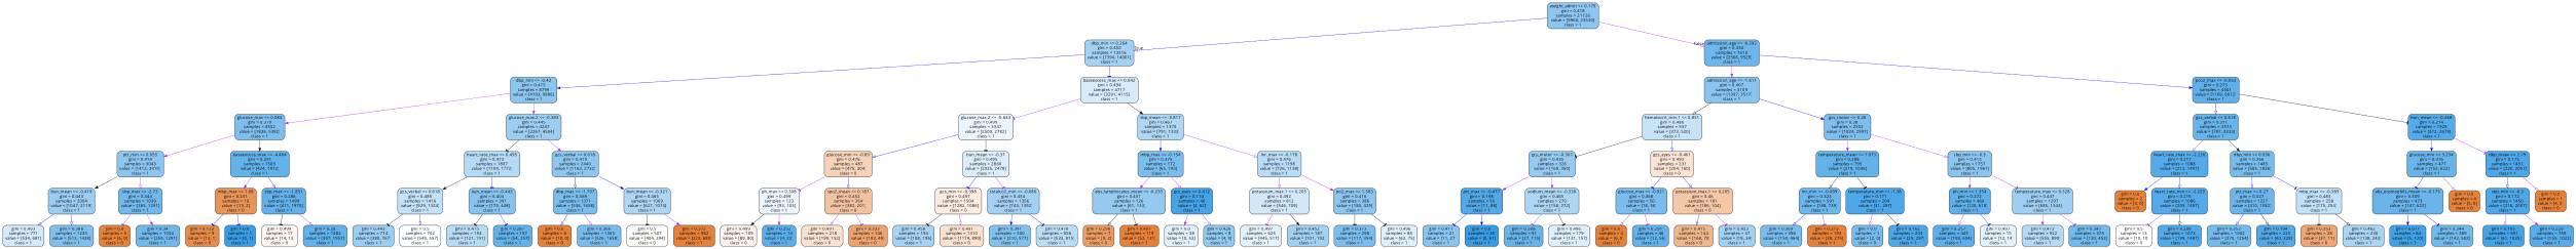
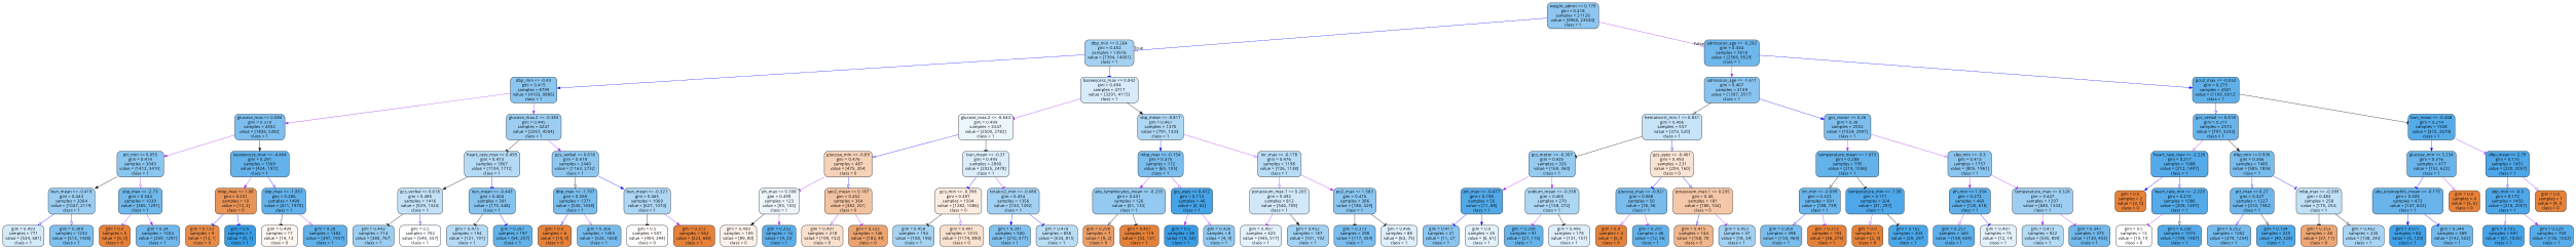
  digraph {
    fontname="Open Sans"
    node [color=black fillcolor="#e58139" fontname="Open Sans" shape=box style="filled, rounded"]
    edge [arrowhead=tee color=purple fontname="Open Sans"]
    n1 [fillcolor="#8dc6f0" label="weight_admit <= 0.179\ngini = 0.418\nsamples = 21126\nvalue = [9960, 23530]\nclass = 1"]
    n2 [fillcolor="#a2d1f3" label="dbp_min <= 0.264\ngini = 0.452\nsamples = 13516\nvalue = [7394, 14001]\nclass = 1"]
    n3 [fillcolor="#6eb7ec" label="admission_age <= -0.292\ngini = 0.334\nsamples = 7610\nvalue = [2566, 9529]\nclass = 1"]
    n4 [fillcolor="#8bc6f0" label="dbp_min <= -0.43\ngini = 0.415\nsamples = 8799\nvalue = [4103, 9886]\nclass = 1"]
    n5 [fillcolor="#d7ebfa" label="baseexcess_max <= 0.042\ngini = 0.494\nsamples = 4717\nvalue = [3291, 4115]\nclass = 1"]
    n6 [fillcolor="#88c4ef" label="admission_age <= -1.611\ngini = 0.407\nsamples = 3109\nvalue = [1397, 3517]\nclass = 1"]
    n7 [fillcolor="#5fb0ea" label="pco2_max <= -0.052\ngini = 0.273\nsamples = 4501\nvalue = [1169, 6012]\nclass = 1"]
    n8 [fillcolor="#7dbeee" label="glucose_max <= 0.084\ngini = 0.379\nsamples = 4552\nvalue = [1836, 5382]\nclass = 1"]
    n9 [fillcolor="#9dcef2" label="glucose_max.2 <= -0.383\ngini = 0.445\nsamples = 4247\nvalue = [2267, 4504]\nclass = 1"]
    n10 [fillcolor="#ebf5fc" label="glucose_max.2 <= -0.643\ngini = 0.499\nsamples = 3347\nvalue = [2500, 2782]\nclass = 1"]
    n11 [fillcolor="#aed7f4" label="sbp_mean <= -0.817\ngini = 0.467\nsamples = 1370\nvalue = [791, 1333]\nclass = 1"]
    n12 [fillcolor="#8bc6f0" label="ptt_min <= 0.055\ngini = 0.414\nsamples = 3043\nvalue = [1412, 3410]\nclass = 1"]
    n13 [fillcolor="#64b2eb" label="baseexcess_max <= -4.464\ngini = 0.291\nsamples = 1509\nvalue = [424, 1972]\nclass = 1"]
    n14 [fillcolor="#b4daf5" label="heart_rate_max <= 0.495\ngini = 0.473\nsamples = 1807\nvalue = [1104, 1772]\nclass = 1"]
    n15 [fillcolor="#8dc7f0" label="gcs_verbal <= 0.618\ngini = 0.419\nsamples = 2440\nvalue = [1163, 2732]\nclass = 1"]
    n16 [fillcolor="#9bcdf2" label="bun_mean <= -0.419\ngini = 0.443\nsamples = 2004\nvalue = [1047, 2119]\nclass = 1"]
    n17 [fillcolor="#71b9ec" label="sbp_max <= -2.73\ngini = 0.344\nsamples = 1039\nvalue = [365, 1291]\nclass = 1"]
    n18 [fillcolor="#e99457" label="mbp_max <= 1.08\ngini = 0.231\nsamples = 10\nvalue = [13, 2]\nclass = 0"]
    n19 [fillcolor="#62b1ea" label="sbp_max <= -1.851\ngini = 0.286\nsamples = 1499\nvalue = [411, 1970]\nclass = 1"]
    n20 [fillcolor="#d4eaf9" label="gini = 0.493\nsamples = 771\nvalue = [534, 681]\nclass = 1"]
    n21 [fillcolor="#80c0ee" label="gini = 0.388\nsamples = 1233\nvalue = [513, 1438]\nclass = 1"]
    n22 [label="gini = 0.0\nsamples = 5\nvalue = [6, 0]\nclass = 0"]
    n23 [fillcolor="#70b8ec" label="gini = 0.34\nsamples = 1034\nvalue = [359, 1291]\nclass = 1"]
    n24 [fillcolor="#e78b48" label="gini = 0.133\nsamples = 9\nvalue = [13, 1]\nclass = 0"]
    n25 [fillcolor="#399de5" label="gini = 0.0\nsamples = 1\nvalue = [0, 1]\nclass = 1"]
    n26 [fillcolor="#fdf6f1" label="gini = 0.499\nsamples = 17\nvalue = [14, 13]\nclass = 0"]
    n27 [fillcolor="#61b1ea" label="gini = 0.28\nsamples = 1482\nvalue = [397, 1957]\nclass = 1"]
    n28 [fillcolor="#c4e2f7" label="gcs_verbal <= 0.618\ngini = 0.485\nsamples = 1416\nvalue = [929, 1324]\nclass = 1"]
    n29 [fillcolor="#86c3ef" label="bun_mean <= -0.443\ngini = 0.404\nsamples = 391\nvalue = [175, 448]\nclass = 1"]
    n30 [fillcolor="#79bded" label="dbp_max <= -1.707\ngini = 0.369\nsamples = 1371\nvalue = [536, 1658]\nclass = 1"]
    n31 [fillcolor="#add6f4" label="bun_mean <= -0.321\ngini = 0.465\nsamples = 1069\nvalue = [627, 1074]\nclass = 1"]
    n32 [fillcolor="#9bcef2" label="gini = 0.443\nsamples = 714\nvalue = [380, 767]\nclass = 1"]
    n33 [fillcolor="#fcfeff" label="gini = 0.5\nsamples = 702\nvalue = [549, 557]\nclass = 1"]
    n34 [fillcolor="#b6dbf5" label="gini = 0.475\nsamples = 194\nvalue = [121, 191]\nclass = 1"]
    n35 [fillcolor="#63b2ea" label="gini = 0.287\nsamples = 197\nvalue = [54, 257]\nclass = 1"]
    n36 [label="gini = 0.0\nsamples = 6\nvalue = [10, 0]\nclass = 0"]
    n37 [fillcolor="#78bced" label="gini = 0.366\nsamples = 1365\nvalue = [526, 1658]\nclass = 1"]
    n38 [fillcolor="#fefcfa" label="gini = 0.5\nsamples = 507\nvalue = [404, 394]\nclass = 0"]
    n39 [label="gini = 0.372\nsamples = 562\nvalue = [223, 680]\nclass = 1"]
    n40 [fillcolor="#f6d2b8" label="glucose_min <= -0.89\ngini = 0.476\nsamples = 487\nvalue = [475, 304]\nclass = 0"]
    n41 [fillcolor="#dbedfa" label="bun_mean <= -0.37\ngini = 0.495\nsamples = 2860\nvalue = [2025, 2478]\nclass = 1"]
    n42 [fillcolor="#7bbeee" label="mbp_max <= -0.154\ngini = 0.375\nsamples = 172\nvalue = [65, 195]\nclass = 1"]
    n43 [fillcolor="#b7dcf6" label="inr_max <= -0.178\ngini = 0.476\nsamples = 1198\nvalue = [726, 1138]\nclass = 1"]
    n44 [fillcolor="#ecf5fc" label="ph_max <= 0.308\ngini = 0.499\nsamples = 123\nvalue = [93, 103]\nclass = 1"]
    n45 [fillcolor="#f3c3a1" label="spo2_mean <= 0.187\ngini = 0.452\nsamples = 364\nvalue = [382, 201]\nclass = 0"]
    n46 [fillcolor="#fbece1" label="gcs_min <= -0.398\ngini = 0.497\nsamples = 1504\nvalue = [1282, 1086]\nclass = 0"]
    n47 [fillcolor="#a3d1f3" label="totalco2_min <= -0.086\ngini = 0.454\nsamples = 1356\nvalue = [743, 1392]\nclass = 1"]
    n48 [fillcolor="#fcf2eb" label="gini = 0.499\nsamples = 109\nvalue = [89, 80]\nclass = 0"]
    n49 [fillcolor="#5baeea" label="gini = 0.252\nsamples = 14\nvalue = [4, 23]\nclass = 1"]
    n50 [fillcolor="#f9e1d0" label="gini = 0.491\nsamples = 218\nvalue = [199, 152]\nclass = 0"]
    n51 [fillcolor="#eca36e" label="gini = 0.333\nsamples = 146\nvalue = [183, 49]\nclass = 0"]
    n52 [fillcolor="#a6d3f3" label="gini = 0.458\nsamples = 194\nvalue = [108, 196]\nclass = 1"]
    n53 [fillcolor="#f9e1cf" label="gini = 0.491\nsamples = 1310\nvalue = [1174, 890]\nclass = 0"]
    n54 [fillcolor="#81c1ee" label="gini = 0.391\nsamples = 500\nvalue = [210, 577]\nclass = 1"]
    n55 [fillcolor="#baddf6" label="gini = 0.478\nsamples = 856\nvalue = [533, 815]\nclass = 1"]
    n56 [fillcolor="#94caf1" label="abs_lymphocytes_mean <= -0.235\ngini = 0.431\nsamples = 126\nvalue = [61, 133]\nclass = 1"]
    n57 [fillcolor="#46a3e7" label="gcs_eyes <= 0.412\ngini = 0.114\nsamples = 46\nvalue = [4, 62]\nclass = 1"]
    n58 [fillcolor="#d1e8f9" label="potassium_max.1 <= 0.205\ngini = 0.492\nsamples = 812\nvalue = [546, 709]\nclass = 1"]
    n59 [fillcolor="#8cc6f0" label="po2_max <= 1.583\ngini = 0.416\nsamples = 386\nvalue = [180, 429]\nclass = 1"]
    n60 [fillcolor="#eb9d65" label="gini = 0.298\nsamples = 7\nvalue = [9, 2]\nclass = 0"]
    n61 [label="gini = 0.407\nsamples = 119\nvalue = [52, 131]\nclass = 1"]
-   n62 [fillcolor="#e3f1fb" label="gini = 0.0\nsamples = 38\nvalue = [0, 53]\nclass = 1"]
+   n62 [fillcolor="#399de5" label="gini = 0.0\nsamples = 38\nvalue = [0, 53]\nclass = 1"]
    n63 [fillcolor="#91c9f1" label="gini = 0.426\nsamples = 8\nvalue = [4, 9]\nclass = 1"]
    n64 [fillcolor="#e3f1fb" label="gini = 0.497\nsamples = 625\nvalue = [445, 517]\nclass = 1"]
    n65 [fillcolor="#a1d1f3" label="gini = 0.452\nsamples = 187\nvalue = [101, 192]\nclass = 1"]
    n66 [fillcolor="#7abdee" label="gini = 0.373\nsamples = 298\nvalue = [117, 354]\nclass = 1"]
    n67 [fillcolor="#dfeffb" label="gini = 0.496\nsamples = 88\nvalue = [63, 75]\nclass = 1"]
    n68 [fillcolor="#c7e3f8" label="hematocrit_min.1 <= 0.831\ngini = 0.486\nsamples = 557\nvalue = [373, 520]\nclass = 1"]
    n69 [fillcolor="#7dbeee" label="gcs_motor <= 0.26\ngini = 0.38\nsamples = 2552\nvalue = [1024, 2997]\nclass = 1"]
    n70 [fillcolor="#68b4eb" label="gcs_verbal <= 0.618\ngini = 0.311\nsamples = 2573\nvalue = [797, 3333]\nclass = 1"]
    n71 [fillcolor="#54abe9" label="bun_mean <= -0.468\ngini = 0.214\nsamples = 1928\nvalue = [372, 2679]\nclass = 1"]
    n72 [fillcolor="#96cbf1" label="gcs_motor <= -0.307\ngini = 0.435\nsamples = 326\nvalue = [169, 360]\nclass = 1"]
    n73 [fillcolor="#f9e4d4" label="gcs_eyes <= -0.461\ngini = 0.493\nsamples = 231\nvalue = [204, 160]\nclass = 0"]
    n74 [fillcolor="#63b2ea" label="temperature_mean <= 1.073\ngini = 0.288\nsamples = 795\nvalue = [219, 1036]\nclass = 1"]
    n75 [fillcolor="#8ac5f0" label="sbp_min <= -0.3\ngini = 0.413\nsamples = 1757\nvalue = [805, 1961]\nclass = 1"]
    n76 [fillcolor="#52a9e8" label="ptt_max <= -0.477\ngini = 0.198\nsamples = 56\nvalue = [11, 88]\nclass = 1"]
    n77 [fillcolor="#acd6f4" label="sodium_mean <= -0.338\ngini = 0.465\nsamples = 270\nvalue = [158, 272]\nclass = 1"]
    n78 [fillcolor="#79bced" label="glucose_max <= -0.921\ngini = 0.368\nsamples = 50\nvalue = [18, 56]\nclass = 1"]
    n79 [fillcolor="#f4c7a8" label="potassium_max.1 <= 0.205\ngini = 0.46\nsamples = 181\nvalue = [186, 104]\nclass = 0"]
    n80 [fillcolor="#8ac5f0" label="gini = 0.411\nsamples = 21\nvalue = [11, 27]\nclass = 1"]
-   n81 [fillcolor="#399de5" label="gini = 0.0\nsamples = 35\nvalue = [0, 61]\nclass = 1"]
+   n81 [fillcolor="#e3f1fb" label="gini = 0.0\nsamples = 35\nvalue = [0, 61]\nclass = 1"]
    n82 [fillcolor="#67b4eb" label="gini = 0.308\nsamples = 91\nvalue = [27, 115]\nclass = 1"]
    n83 [fillcolor="#deeffb" label="gini = 0.496\nsamples = 179\nvalue = [131, 157]\nclass = 1"]
    n84 [label="gini = 0.0\nsamples = 4\nvalue = [6, 0]\nclass = 0"]
    n85 [fillcolor="#63b2eb" label="gini = 0.291\nsamples = 46\nvalue = [12, 56]\nclass = 1"]
    n86 [fillcolor="#f0b58b" label="gini = 0.415\nsamples = 144\nvalue = [168, 70]\nclass = 0"]
    n87 [fillcolor="#a2d1f3" label="gini = 0.453\nsamples = 37\nvalue = [18, 34]\nclass = 1"]
    n88 [fillcolor="#6bb6ec" label="inr_min <= -0.099\ngini = 0.323\nsamples = 591\nvalue = [188, 739]\nclass = 1"]
    n89 [fillcolor="#4ea7e8" label="temperature_min <= -1.38\ngini = 0.171\nsamples = 204\nvalue = [31, 297]\nclass = 1"]
    n90 [fillcolor="#5fb0ea" label="ph_min <= 1.354\ngini = 0.272\nsamples = 460\nvalue = [120, 618]\nclass = 1"]
    n91 [fillcolor="#9ecff2" label="temperature_max <= 0.328\ngini = 0.447\nsamples = 1297\nvalue = [685, 1343]\nclass = 1"]
    n92 [fillcolor="#79bded" label="gini = 0.369\nsamples = 398\nvalue = [150, 464]\nclass = 1"]
    n93 [label="gini = 0.213\nsamples = 193\nvalue = [38, 275]\nclass = 1"]
-   n94 [fillcolor="#78bced" label="gini = 0.0\nsamples = 1\nvalue = [2, 0]\nclass = 0"]
+   n94 [label="gini = 0.0\nsamples = 1\nvalue = [2, 0]\nclass = 0"]
    n95 [fillcolor="#4ca7e8" label="gini = 0.162\nsamples = 203\nvalue = [29, 297]\nclass = 1"]
    n96 [fillcolor="#5cafea" label="gini = 0.257\nsamples = 445\nvalue = [108, 604]\nclass = 1"]
    n97 [fillcolor="#e3f1fb" label="gini = 0.497\nsamples = 15\nvalue = [12, 14]\nclass = 1"]
    n98 [fillcolor="#b4daf5" label="gini = 0.473\nsamples = 922\nvalue = [555, 890]\nclass = 1"]
    n99 [fillcolor="#72b9ec" label="gini = 0.347\nsamples = 375\nvalue = [130, 453]\nclass = 1"]
    n100 [fillcolor="#55abe9" label="heart_rate_max <= -2.226\ngini = 0.217\nsamples = 1088\nvalue = [212, 1497]\nclass = 1"]
    n101 [fillcolor="#78bced" label="dbp_min <= 0.936\ngini = 0.366\nsamples = 1485\nvalue = [585, 1836]\nclass = 1"]
    n102 [fillcolor="#69b5eb" label="glucose_min <= 3.234\ngini = 0.316\nsamples = 477\nvalue = [152, 622]\nclass = 1"]
    n103 [fillcolor="#4ea7e8" label="dbp_mean <= 2.79\ngini = 0.175\nsamples = 1451\nvalue = [220, 2057]\nclass = 1"]
    n104 [label="gini = 0.0\nsamples = 2\nvalue = [3, 0]\nclass = 0"]
    n105 [fillcolor="#55abe9" label="heart_rate_min <= -2.229\ngini = 0.215\nsamples = 1086\nvalue = [209, 1497]\nclass = 1"]
    n106 [fillcolor="#6cb6ec" label="ptt_max <= 0.27\ngini = 0.327\nsamples = 1227\nvalue = [410, 1582]\nclass = 1"]
    n107 [fillcolor="#c1e1f7" label="mbp_max <= -0.389\ngini = 0.483\nsamples = 258\nvalue = [175, 254]\nclass = 1"]
    n108 [fillcolor="#ffffff" label="gini = 0.5\nsamples = 13\nvalue = [10, 10]\nclass = 0"]
    n109 [fillcolor="#53aae8" label="gini = 0.208\nsamples = 1073\nvalue = [199, 1487]\nclass = 1"]
    n110 [fillcolor="#73baed" label="gini = 0.352\nsamples = 1002\nvalue = [370, 1254]\nclass = 1"]
    n111 [fillcolor="#51a9e8" label="gini = 0.194\nsamples = 225\nvalue = [40, 328]\nclass = 1"]
    n112 [fillcolor="#eda674" label="gini = 0.353\nsamples = 28\nvalue = [37, 11]\nclass = 0"]
    n113 [fillcolor="#a9d5f4" label="gini = 0.462\nsamples = 230\nvalue = [138, 243]\nclass = 1"]
    n114 [fillcolor="#68b4eb" label="abs_eosinophils_mean <= -0.175\ngini = 0.309\nsamples = 473\nvalue = [147, 622]\nclass = 1"]
    n115 [label="gini = 0.0\nsamples = 4\nvalue = [5, 0]\nclass = 0"]
    n116 [fillcolor="#4ea7e8" label="sbp_min <= -0.3\ngini = 0.172\nsamples = 1450\nvalue = [216, 2057]\nclass = 1"]
    n117 [label="gini = 0.0\nsamples = 1\nvalue = [4, 0]\nclass = 0"]
    n118 [fillcolor="#41a1e6" label="gini = 0.077\nsamples = 84\nvalue = [5, 120]\nclass = 1"]
    n119 [fillcolor="#71b9ec" label="gini = 0.344\nsamples = 389\nvalue = [142, 502]\nclass = 1"]
    n120 [fillcolor="#45a3e7" label="gini = 0.105\nsamples = 691\nvalue = [61, 1035]\nclass = 1"]
    n121 [fillcolor="#57ace9" label="gini = 0.229\nsamples = 759\nvalue = [155, 1022]\nclass = 1"]
    n1 -> n2 [arrowhead=onormal color=blue headlabel=True labelangle=45 labeldistance=2.5]
    n1 -> n3 [arrowhead=onormal headlabel=False labelangle=-45 labeldistance=2.5]
    n2 -> n4 [arrowhead=normal color=blue]
    n2 -> n5 [color=blue]
    n3 -> n6 [arrowhead=normal]
    n3 -> n7 [arrowhead=normal color=blue]
    n4 -> n8 [arrowhead=normal]
    n4 -> n9 [arrowhead=normal]
    n5 -> n10
    n5 -> n11 [arrowhead=normal color=black]
    n6 -> n68 [arrowhead=onormal color=black]
    n6 -> n69 [arrowhead=normal color=blue]
    n7 -> n70 [arrowhead=onormal color=blue]
    n7 -> n71 [color=black]
    n8 -> n12 [arrowhead=normal]
    n8 -> n13 [arrowhead=normal color=black]
    n9 -> n14 [color=black]
    n9 -> n15 [arrowhead=normal]
    n10 -> n40 [arrowhead=onormal color=blue]
    n10 -> n41 [color=black]
    n11 -> n42 [arrowhead=normal color=blue]
    n11 -> n43 [arrowhead=onormal]
    n12 -> n16 [arrowhead=normal color=black]
    n12 -> n17 [arrowhead=onormal]
    n13 -> n18 [arrowhead=normal]
    n13 -> n19 [arrowhead=onormal color=blue]
    n14 -> n28 [arrowhead=normal color=black]
    n14 -> n29 [color=blue]
    n15 -> n30 [arrowhead=onormal color=black]
    n15 -> n31 [arrowhead=normal color=blue]
    n16 -> n20 [arrowhead=onormal color=blue]
    n16 -> n21 [arrowhead=onormal color=blue]
    n17 -> n22
    n17 -> n23 [arrowhead=normal]
    n18 -> n24 [color=blue]
    n18 -> n25 [color=blue]
    n19 -> n26 [color=black]
    n19 -> n27 [arrowhead=onormal]
    n28 -> n32 [color=black]
    n28 -> n33 [arrowhead=onormal color=blue]
    n29 -> n34 [color=black]
    n29 -> n35 [color=blue]
    n30 -> n36 [arrowhead=onormal color=blue]
    n30 -> n37 [arrowhead=onormal]
    n31 -> n38 [color=black]
    n31 -> n39 [arrowhead=normal]
    n40 -> n44
    n40 -> n45 [arrowhead=onormal color=blue]
    n41 -> n46 [color=blue]
    n41 -> n47
    n42 -> n56 [arrowhead=normal]
    n42 -> n57 [arrowhead=onormal]
    n43 -> n58 [arrowhead=onormal]
    n43 -> n59 [arrowhead=normal]
    n44 -> n48 [arrowhead=normal color=black]
    n44 -> n49 [arrowhead=normal]
    n45 -> n50 [arrowhead=onormal]
    n45 -> n51
    n46 -> n52 [color=black]
    n46 -> n53 [arrowhead=onormal]
    n47 -> n54 [arrowhead=normal color=blue]
    n47 -> n55 [color=blue]
    n56 -> n60 [arrowhead=onormal color=black]
    n56 -> n61 [color=black]
    n57 -> n62 [arrowhead=normal]
    n57 -> n63 [arrowhead=onormal]
    n58 -> n64
    n58 -> n65 [arrowhead=normal color=black]
    n59 -> n66 [color=black]
    n59 -> n67 [color=black]
    n68 -> n72 [color=black]
    n68 -> n73 [arrowhead=onormal color=blue]
    n69 -> n74 [arrowhead=normal]
    n69 -> n75 [arrowhead=onormal]
    n70 -> n100 [arrowhead=onormal]
    n70 -> n101 [arrowhead=normal color=black]
    n71 -> n102 [arrowhead=normal color=blue]
    n71 -> n103
    n72 -> n76 [arrowhead=normal]
    n72 -> n77 [arrowhead=normal]
    n73 -> n78 [color=blue]
    n73 -> n79 [arrowhead=onormal color=blue]
    n74 -> n88 [arrowhead=onormal color=black]
    n74 -> n89 [color=black]
    n75 -> n90 [arrowhead=normal]
    n75 -> n91
    n76 -> n80 [color=blue]
    n76 -> n81 [arrowhead=normal color=blue]
    n77 -> n82
    n77 -> n83 [color=black]
    n78 -> n84 [arrowhead=onormal]
    n78 -> n85
    n79 -> n86 [arrowhead=onormal color=blue]
    n79 -> n87
    n88 -> n92 [arrowhead=onormal color=blue]
    n88 -> n93
    n89 -> n94 [arrowhead=onormal]
    n89 -> n95 [color=black]
    n90 -> n96 [arrowhead=onormal]
    n90 -> n97 [color=blue]
    n91 -> n98 [arrowhead=normal]
    n91 -> n99
    n100 -> n104 [arrowhead=normal color=blue]
    n100 -> n105 [arrowhead=onormal color=blue]
    n101 -> n106 [arrowhead=onormal color=blue]
    n101 -> n107 [color=blue]
    n102 -> n114 [color=blue]
    n102 -> n115 [arrowhead=onormal]
    n103 -> n116 [arrowhead=onormal color=blue]
    n103 -> n117 [arrowhead=onormal]
    n105 -> n108
    n105 -> n109 [arrowhead=onormal color=black]
    n106 -> n110 [arrowhead=onormal color=blue]
    n106 -> n111 [arrowhead=onormal color=black]
    n107 -> n112 [color=black]
    n107 -> n113 [arrowhead=onormal color=black]
    n114 -> n118 [arrowhead=normal color=blue]
    n114 -> n119 [color=blue]
    n116 -> n120 [arrowhead=onormal]
    n116 -> n121 [arrowhead=normal]
  }
